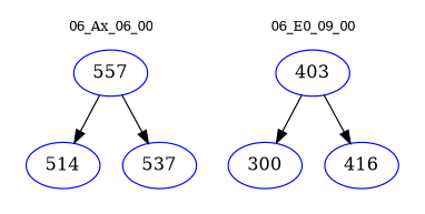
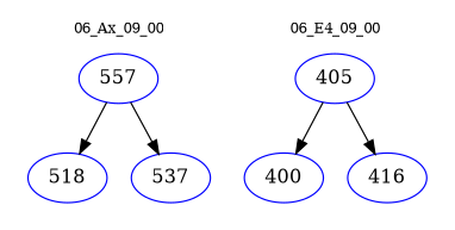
  digraph {
    node [color=blue]
    edge [color=black]
    n1 [label=557]
-   n2 [label=514]
+   n2 [label=518]
    n3 [label=537]
-   n4 [label=403]
-   n5 [label=300]
+   n4 [label=405]
+   n5 [label=400]
    n6 [label=416]
    subgraph cluster_1 {
      color=white
      fontsize=10
-     label="06_Ax_06_00"
+     label="06_Ax_09_00"
      n1
      n2
      n3
    }
    subgraph cluster_2 {
      color=white
      fontsize=10
-     label="06_E0_09_00"
+     label="06_E4_09_00"
      n4
      n5
      n6
    }
    n1 -> n2
    n1 -> n3
    n4 -> n5
    n4 -> n6
  }
